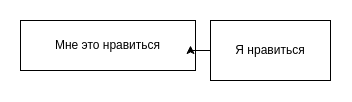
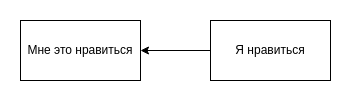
  <mxCell id="0" />
  <mxCell id="1" parent="0" />
- <mxCell id="2" value="Мне это нравиться" style="whiteSpace=wrap;html=1;" vertex="1" parent="1"><mxGeometry x="20" y="20" width="175" height="50" as="geometry" /></mxCell>
+ <mxCell id="2" value="Мне это нравиться" style="whiteSpace=wrap;html=1;" vertex="1" parent="1"><mxGeometry x="20" y="20" width="120" height="60" as="geometry" /></mxCell>
  <mxCell id="3" style="edgeStyle=orthogonalEdgeStyle;rounded=0;orthogonalLoop=1;jettySize=auto;html=1;" edge="1" parent="1" source="4" target="2"><mxGeometry relative="1" as="geometry" /></mxCell>
  <mxCell id="4" value="Я нравиться" style="whiteSpace=wrap;html=1;" vertex="1" parent="1"><mxGeometry x="210" y="20" width="120" height="60" as="geometry" /></mxCell>
